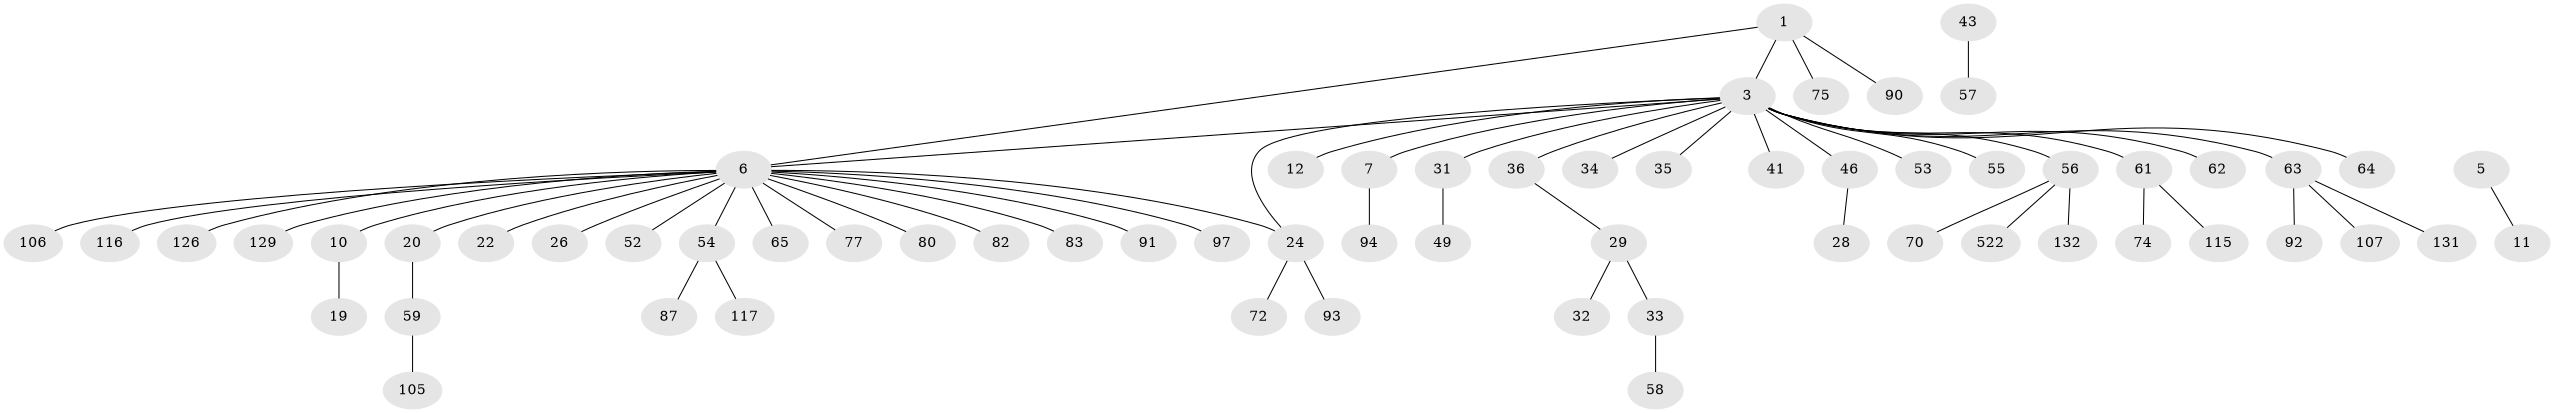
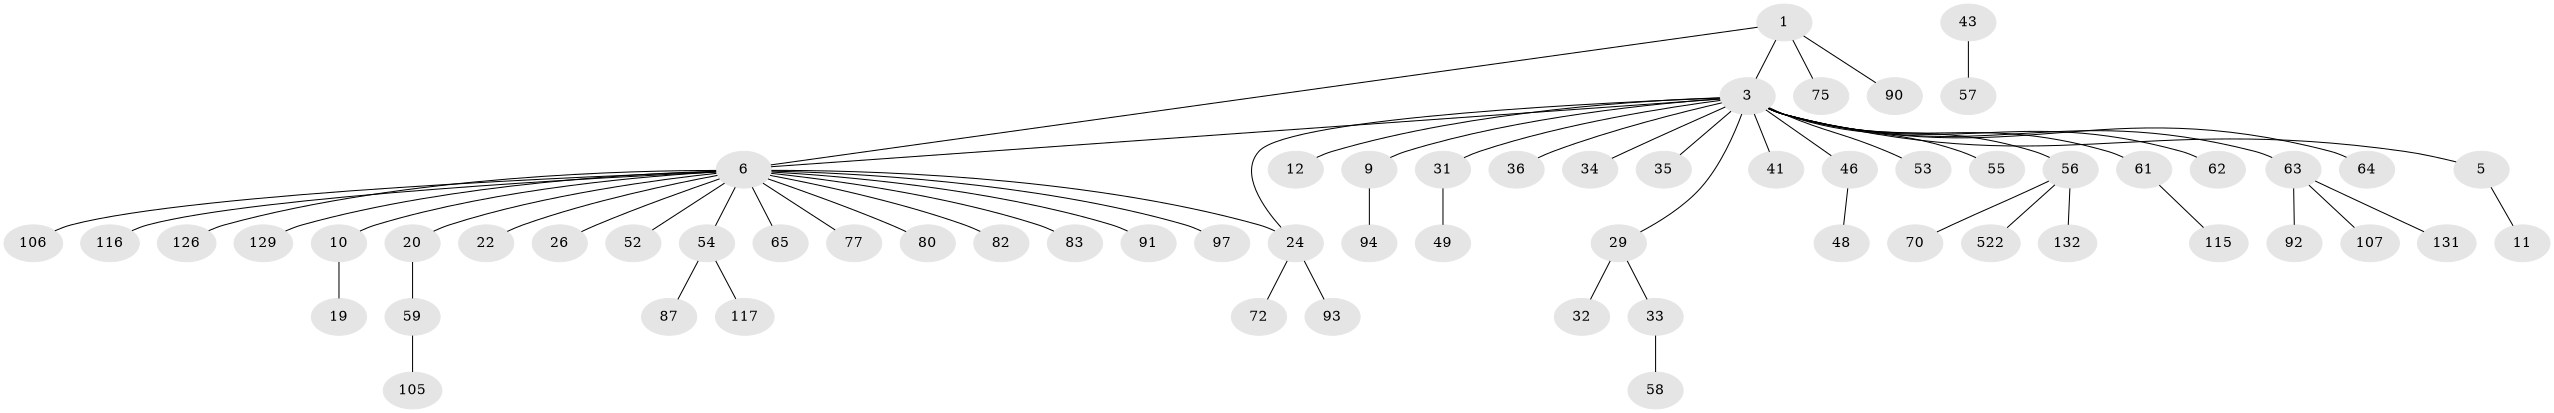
  graph {
    node [color=gray90 style=filled]
    1 [super="+2+103"]
    3 [super="+101+102+123+127+128+130+108+121+79+75+4+16+47+23+21"]
    6 [super="+42+8+27+13"]
    n4 [label=75]
    90
    5
-   9 [label=7]
+   9
    12 [super="+69"]
    24 [super="+67+40"]
    29 [super="+60"]
    31
    34 [super="+110"]
    35
    36
    41
    46
    53
    55
    56
    61
    62
    63
    64 [super="+78"]
    10 [super="+38"]
    20 [super="+100+86+113+44+50"]
    22
    26 [super="+99"]
    52
    54
    65 [super="+66"]
    77
    80 [super="+85"]
    82
    83 [super="+109"]
    91
    97
    106
    116
    126
    129
    43 [super="+73+68+96"]
    57
    11
    94 [super="+98"]
    72
    93
    32
    33
    49
-   28
+   28 [label=48]
    70
    n52 [label=522]
    132
-   74
    115
    92 [super="+118+104"]
    107 [super="+125"]
    131
    19 [super="+120+25"]
    59
    87
    117
    105
    58
    1 -- 3
    1 -- 6
    1 -- n4
    1 -- 90
    3 -- 6
+   3 -- 5
    3 -- 9
    3 -- 12
    3 -- 24
-   36 -- 29
+   3 -- 29
    3 -- 31
    3 -- 34
    3 -- 35
    3 -- 36 [weight=2]
    3 -- 41
    3 -- 46
    3 -- 53
    3 -- 55
    3 -- 56
    3 -- 61
    3 -- 62
    3 -- 63 [weight=2]
    3 -- 64
    6 -- 24
    6 -- 10
    6 -- 20
    6 -- 22
    6 -- 26
    6 -- 52
    6 -- 54
    6 -- 65
    6 -- 77
    6 -- 80
    6 -- 82
    6 -- 83
    6 -- 91
    6 -- 97
    6 -- 106
    6 -- 116
    6 -- 126
    6 -- 129
    5 -- 11
    9 -- 94
    24 -- 72
    24 -- 93
    29 -- 32
    29 -- 33
    31 -- 49
    46 -- 28
    56 -- 70
    56 -- n52
    56 -- 132
-   61 -- 74
    61 -- 115
    63 -- 92
    63 -- 107
    63 -- 131
    10 -- 19
    20 -- 59
    54 -- 87
    54 -- 117
    43 -- 57
    33 -- 58
    59 -- 105
  }
